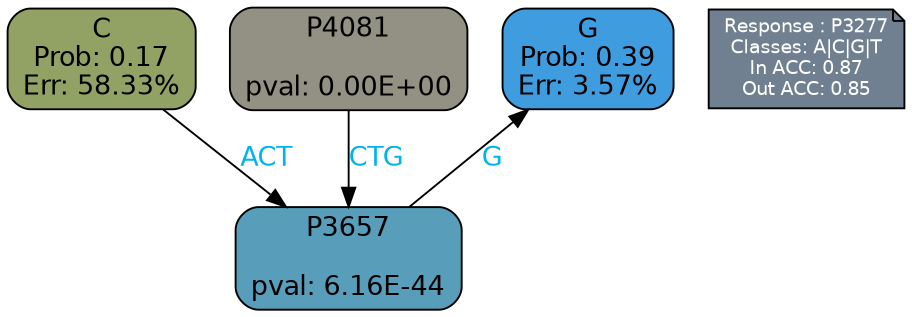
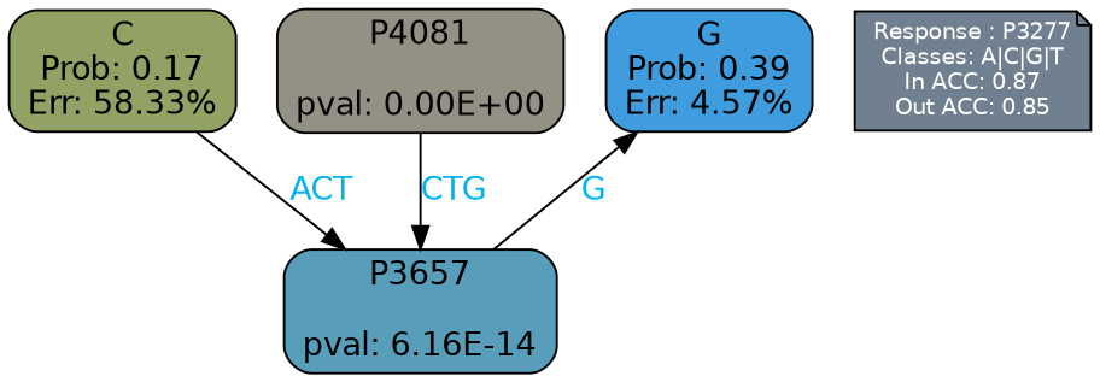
  digraph {
    ranksep=equally
    splines=polylines
    node [color=black fontname=helvetica shape=box style="filled, rounded"]
    edge [fontcolor=deepskyblue2 fontname=helvetica]
    n1 [fillcolor="#92a164" label="C\nProb: 0.17\nErr: 58.33%"]
-   n2 [fillcolor="#3f9cde" label="G\nProb: 0.39\nErr: 3.57%"]
+   n2 [fillcolor="#3f9cde" label="G\nProb: 0.39\nErr: 4.57%"]
    n3 [align=left fillcolor=slategray fontcolor=white fontsize=10 label="Response : P3277\nClasses: A|C|G|T\nIn ACC: 0.87\nOut ACC: 0.85\n" shape=note style=filled]
    n4 [fillcolor="#939184" label="P4081\n\npval: 0.00E+00"]
-   n5 [fillcolor="#589db9" label="P3657\n\npval: 6.16E-44"]
+   n5 [fillcolor="#589db9" label="P3657\n\npval: 6.16E-14"]
    subgraph sub_1 {
      rank=same
      n1
      n2
    }
    subgraph sub_2 {
      rank=same
      n3
      n4
    }
    n1 -> n5 [label=ACT]
    n4 -> n5 [label=CTG]
    n5 -> n2 [label=G]
  }
